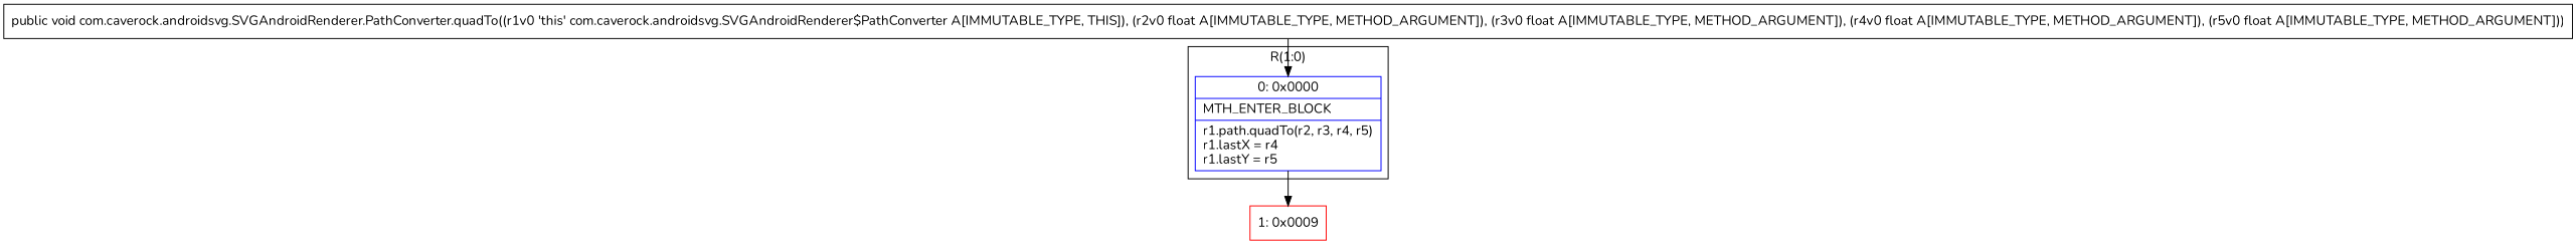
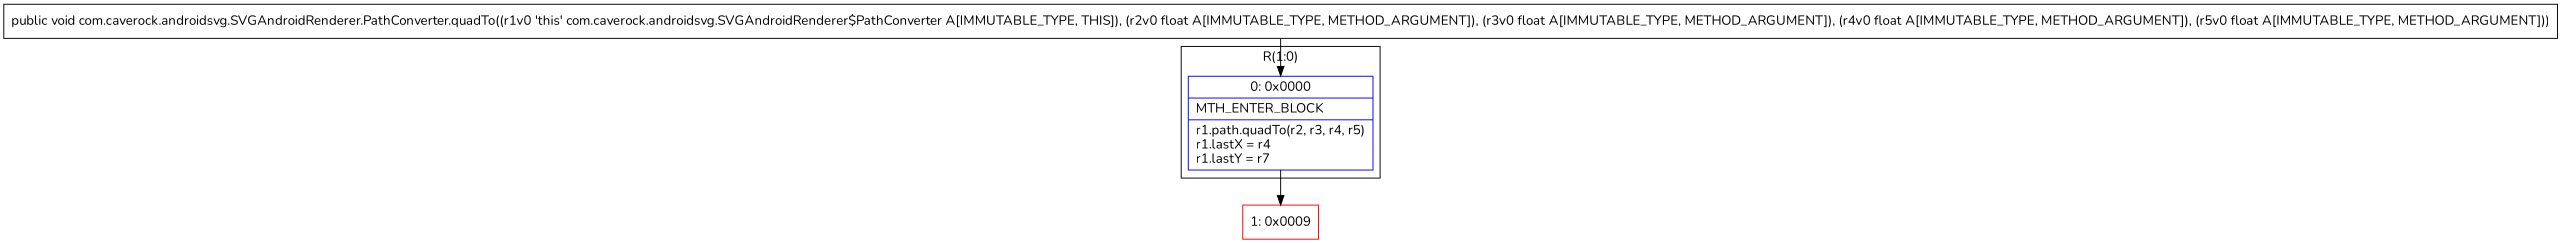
  digraph {
    fontname=Nunito
    node [shape=record fontname=Nunito]
    edge [fontname=Nunito]
-   n1 [color=blue label="{0\:\ 0x0000|MTH_ENTER_BLOCK\l|r1.path.quadTo(r2, r3, r4, r5)\lr1.lastX = r4\lr1.lastY = r5\l}"]
+   n1 [color=blue label="{0\:\ 0x0000|MTH_ENTER_BLOCK\l|r1.path.quadTo(r2, r3, r4, r5)\lr1.lastX = r4\lr1.lastY = r7\l}"]
    n2 [color=red label="{1\:\ 0x0009}"]
    n3 [label="{public void com.caverock.androidsvg.SVGAndroidRenderer.PathConverter.quadTo((r1v0 'this' com.caverock.androidsvg.SVGAndroidRenderer$PathConverter A[IMMUTABLE_TYPE, THIS]), (r2v0 float A[IMMUTABLE_TYPE, METHOD_ARGUMENT]), (r3v0 float A[IMMUTABLE_TYPE, METHOD_ARGUMENT]), (r4v0 float A[IMMUTABLE_TYPE, METHOD_ARGUMENT]), (r5v0 float A[IMMUTABLE_TYPE, METHOD_ARGUMENT])) }"]
    subgraph cluster_1 {
      label="R(1:0)"
      n1
    }
    n1 -> n2
    n3 -> n1
  }
